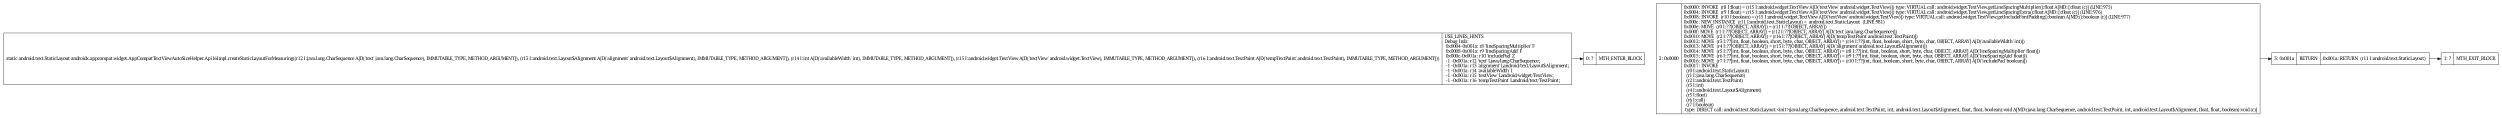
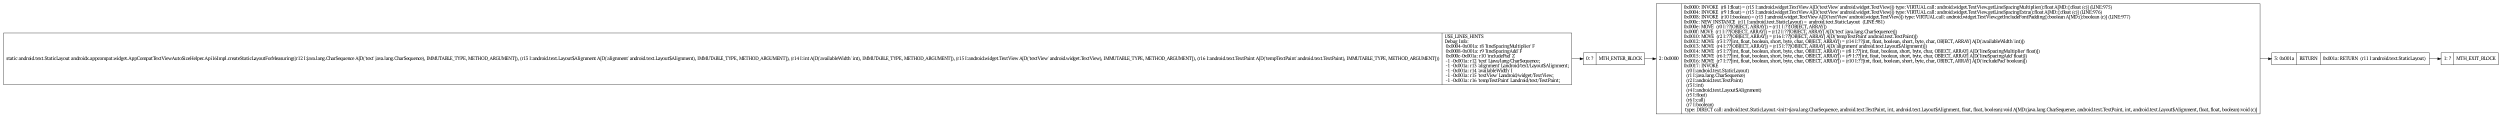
  digraph {
    fontname="PT Serif"
    rankdir=LR
    node [fontname="PT Serif" shape=record]
    edge [fontname="PT Serif"]
    n1 [label="{0\:\ ?|MTH_ENTER_BLOCK\l}"]
    n2 [label="{2\:\ 0x0000|0x0000: INVOKE  (r8 I:float) = (r15 I:android.widget.TextView A[D('textView' android.widget.TextView)]) type: VIRTUAL call: android.widget.TextView.getLineSpacingMultiplier():float A[MD:():float (c)] (LINE:975)\l0x0004: INVOKE  (r9 I:float) = (r15 I:android.widget.TextView A[D('textView' android.widget.TextView)]) type: VIRTUAL call: android.widget.TextView.getLineSpacingExtra():float A[MD:():float (c)] (LINE:976)\l0x0008: INVOKE  (r10 I:boolean) = (r15 I:android.widget.TextView A[D('textView' android.widget.TextView)]) type: VIRTUAL call: android.widget.TextView.getIncludeFontPadding():boolean A[MD:():boolean (c)] (LINE:977)\l0x000c: NEW_INSTANCE  (r11 I:android.text.StaticLayout) =  android.text.StaticLayout  (LINE:981)\l0x000e: MOVE  (r0 I:??[OBJECT, ARRAY]) = (r11 I:??[OBJECT, ARRAY]) \l0x000f: MOVE  (r1 I:??[OBJECT, ARRAY]) = (r12 I:??[OBJECT, ARRAY] A[D('text' java.lang.CharSequence)]) \l0x0010: MOVE  (r2 I:??[OBJECT, ARRAY]) = (r16 I:??[OBJECT, ARRAY] A[D('tempTextPaint' android.text.TextPaint)]) \l0x0012: MOVE  (r3 I:??[int, float, boolean, short, byte, char, OBJECT, ARRAY]) = (r14 I:??[int, float, boolean, short, byte, char, OBJECT, ARRAY] A[D('availableWidth' int)]) \l0x0013: MOVE  (r4 I:??[OBJECT, ARRAY]) = (r13 I:??[OBJECT, ARRAY] A[D('alignment' android.text.Layout$Alignment)]) \l0x0014: MOVE  (r5 I:??[int, float, boolean, short, byte, char, OBJECT, ARRAY]) = (r8 I:??[int, float, boolean, short, byte, char, OBJECT, ARRAY] A[D('lineSpacingMultiplier' float)]) \l0x0015: MOVE  (r6 I:??[int, float, boolean, short, byte, char, OBJECT, ARRAY]) = (r9 I:??[int, float, boolean, short, byte, char, OBJECT, ARRAY] A[D('lineSpacingAdd' float)]) \l0x0016: MOVE  (r7 I:??[int, float, boolean, short, byte, char, OBJECT, ARRAY]) = (r10 I:??[int, float, boolean, short, byte, char, OBJECT, ARRAY] A[D('includePad' boolean)]) \l0x0017: INVOKE  \l  (r0 I:android.text.StaticLayout)\l  (r1 I:java.lang.CharSequence)\l  (r2 I:android.text.TextPaint)\l  (r3 I:int)\l  (r4 I:android.text.Layout$Alignment)\l  (r5 I:float)\l  (r6 I:call)\l  (r7 I:boolean)\l type: DIRECT call: android.text.StaticLayout.\<init\>(java.lang.CharSequence, android.text.TextPaint, int, android.text.Layout$Alignment, float, float, boolean):void A[MD:(java.lang.CharSequence, android.text.TextPaint, int, android.text.Layout$Alignment, float, float, boolean):void (c)]\l}"]
    n3 [label="{3\:\ 0x001a|RETURN\l|0x001a: RETURN  (r11 I:android.text.StaticLayout) \l}"]
    n4 [label="{1\:\ ?|MTH_EXIT_BLOCK\l}"]
    n5 [label="{static android.text.StaticLayout androidx.appcompat.widget.AppCompatTextViewAutoSizeHelper.Api16Impl.createStaticLayoutForMeasuring((r12 I:java.lang.CharSequence A[D('text' java.lang.CharSequence), IMMUTABLE_TYPE, METHOD_ARGUMENT]), (r13 I:android.text.Layout$Alignment A[D('alignment' android.text.Layout$Alignment), IMMUTABLE_TYPE, METHOD_ARGUMENT]), (r14 I:int A[D('availableWidth' int), IMMUTABLE_TYPE, METHOD_ARGUMENT]), (r15 I:android.widget.TextView A[D('textView' android.widget.TextView), IMMUTABLE_TYPE, METHOD_ARGUMENT]), (r16 I:android.text.TextPaint A[D('tempTextPaint' android.text.TextPaint), IMMUTABLE_TYPE, METHOD_ARGUMENT]))  | USE_LINES_HINTS\lDebug Info:\l  0x0004\-0x001a: r8 'lineSpacingMultiplier' F\l  0x0008\-0x001a: r9 'lineSpacingAdd' F\l  0x000c\-0x001a: r10 'includePad' Z\l  \-1 \-0x001a: r12 'text' Ljava\/lang\/CharSequence;\l  \-1 \-0x001a: r13 'alignment' Landroid\/text\/Layout$Alignment;\l  \-1 \-0x001a: r14 'availableWidth' I\l  \-1 \-0x001a: r15 'textView' Landroid\/widget\/TextView;\l  \-1 \-0x001a: r16 'tempTextPaint' Landroid\/text\/TextPaint;\l}"]
+   n1 -> n2
    n2 -> n3
    n3 -> n4
    n5 -> n1
  }
